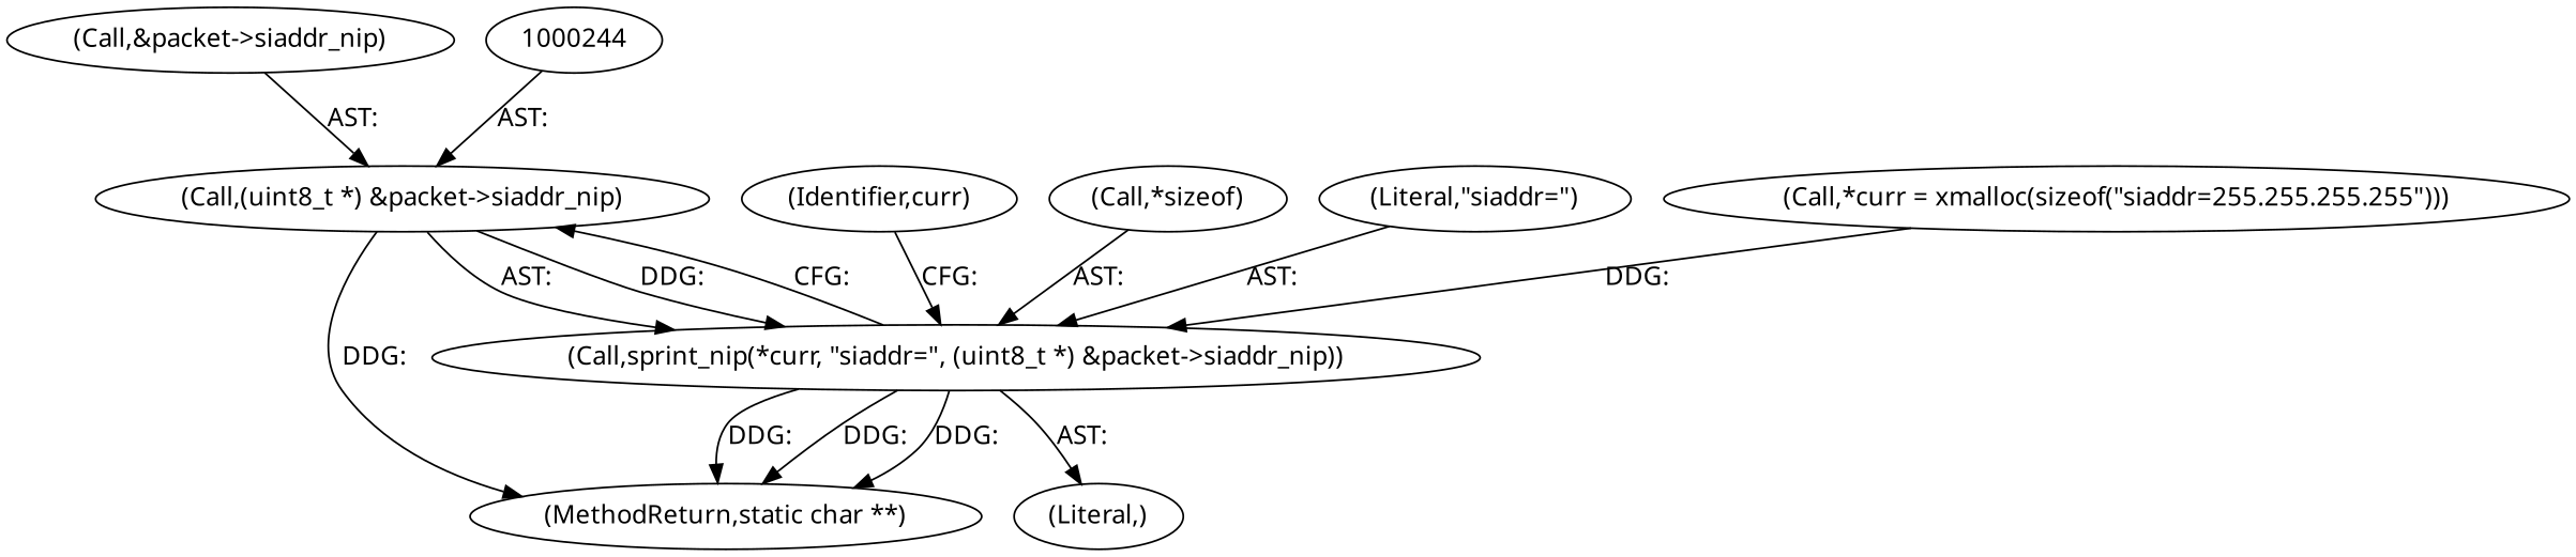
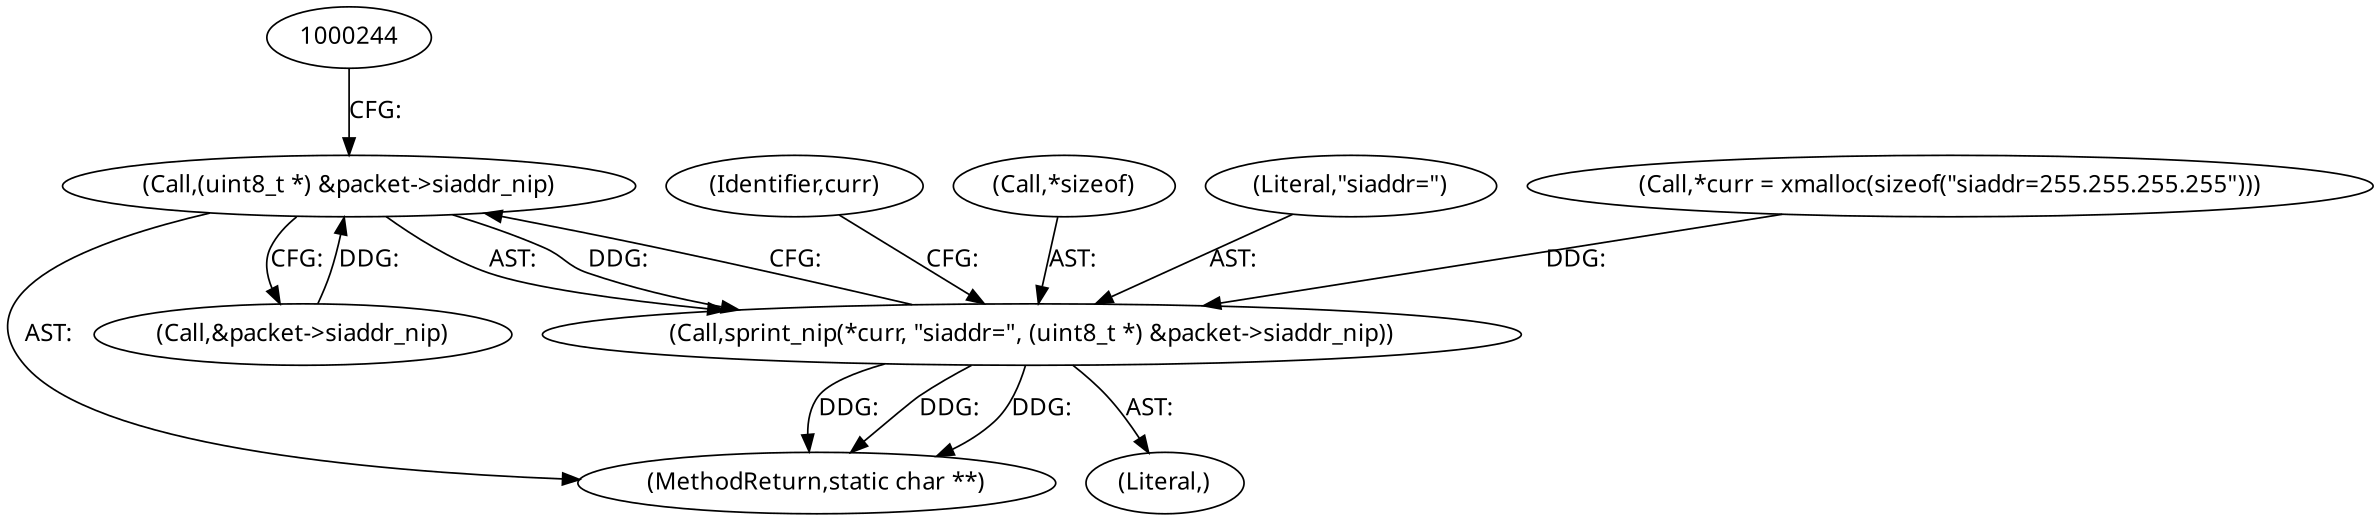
  digraph {
    fontname="Noto Sans"
    node [fontname="Noto Sans"]
    edge [fontname="Noto Sans"]
    n1 [label="(Call,(uint8_t *) &packet->siaddr_nip)"]
    n2 [label="(Call,sprint_nip(*curr, \"siaddr=\", (uint8_t *) &packet->siaddr_nip))"]
    n3 [label="(Call,&packet->siaddr_nip)"]
    n4 [label="(MethodReturn,static char **)"]
    n5 [label="(Literal,)"]
    n6 [label="(Identifier,curr)"]
    n7 [label="(Call,*sizeof)"]
    n8 [label="(Literal,\"siaddr=\")"]
    n9 [label="(Call,*curr = xmalloc(sizeof(\"siaddr=255.255.255.255\")))"]
    1000244
    n1 -> n2 [label="AST: "]
    n1 -> n2 [label="DDG: "]
-   n1 -> n4 [label="DDG: "]
+   n1 -> n3 [label="CFG: "]
+   n1 -> n4 [label="AST: "]
    n2 -> n1 [label="CFG: "]
    n2 -> n4 [label="DDG: "]
    n2 -> n4 [label="DDG: "]
    n2 -> n4 [label="DDG: "]
    n2 -> n5 [label="AST: "]
-   n3 -> n1 [label="AST: "]
+   n3 -> n1 [label="DDG: "]
    n6 -> n2 [label="CFG: "]
    n7 -> n2 [label="AST: "]
    n8 -> n2 [label="AST: "]
    n9 -> n2 [label="DDG: "]
-   1000244 -> n1 [label="AST: "]
+   1000244 -> n1 [label="CFG: "]
  }
